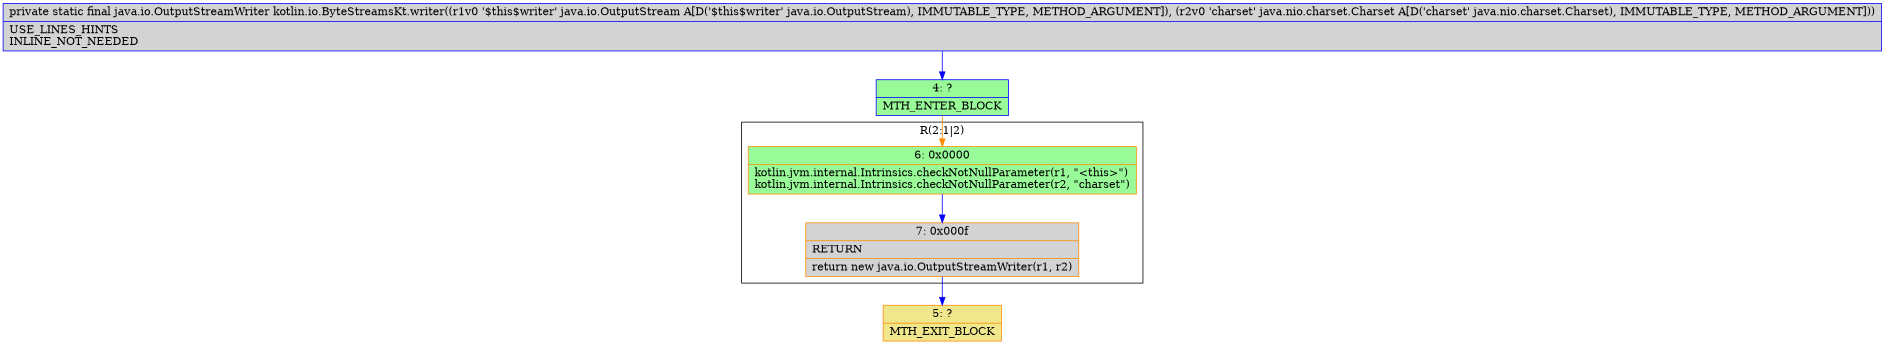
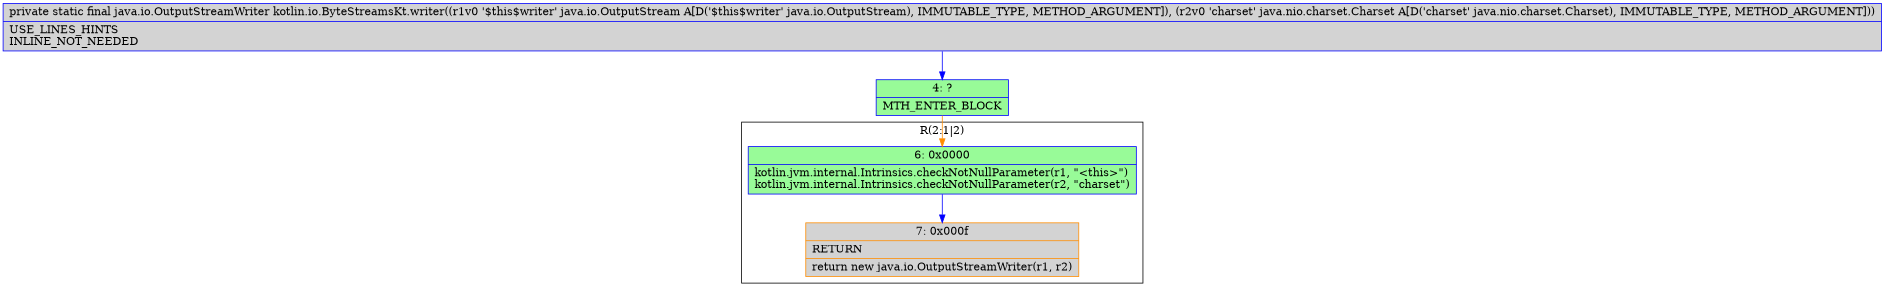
  digraph {
    node [color=blue fillcolor=palegreen shape=record style=filled]
    edge [color=blue]
-   n1 [color=darkorange label="{6\:\ 0x0000|kotlin.jvm.internal.Intrinsics.checkNotNullParameter(r1, \"\<this\>\")\lkotlin.jvm.internal.Intrinsics.checkNotNullParameter(r2, \"charset\")\l}"]
+   n1 [label="{6\:\ 0x0000|kotlin.jvm.internal.Intrinsics.checkNotNullParameter(r1, \"\<this\>\")\lkotlin.jvm.internal.Intrinsics.checkNotNullParameter(r2, \"charset\")\l}"]
    n2 [color=darkorange fillcolor=lightgrey label="{7\:\ 0x000f|RETURN\l|return new java.io.OutputStreamWriter(r1, r2)\l}"]
-   n3 [color=darkorange fillcolor=khaki label="{5\:\ ?|MTH_EXIT_BLOCK\l}"]
    n4 [label="{4\:\ ?|MTH_ENTER_BLOCK\l}"]
    n5 [fillcolor=lightgrey label="{private static final java.io.OutputStreamWriter kotlin.io.ByteStreamsKt.writer((r1v0 '$this$writer' java.io.OutputStream A[D('$this$writer' java.io.OutputStream), IMMUTABLE_TYPE, METHOD_ARGUMENT]), (r2v0 'charset' java.nio.charset.Charset A[D('charset' java.nio.charset.Charset), IMMUTABLE_TYPE, METHOD_ARGUMENT]))  | USE_LINES_HINTS\lINLINE_NOT_NEEDED\l}"]
    subgraph cluster_1 {
      label="R(2:1|2)"
      n1
      n2
    }
    n1 -> n2
-   n2 -> n3
    n4 -> n1 [color=darkorange]
    n5 -> n4
  }
